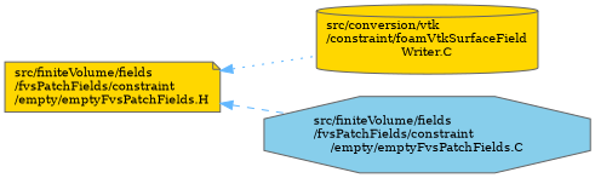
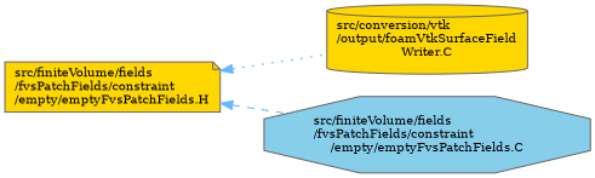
  digraph {
    rankdir=LR
    fontname="DejaVu Serif"
    node [color=grey40 fillcolor=gold fontname="DejaVu Serif" fontsize=10 style=filled]
    edge [color=steelblue1 dir=back fontname="DejaVu Serif" fontsize=10 labelfontname=Helvetica labelfontsize=10]
    n1 [color=gray40 fontcolor=black height=0.2 label="src/finiteVolume/fields\l/fvsPatchFields/constraint\l/empty/emptyFvsPatchFields.H" shape=note width=0.4]
-   n2 [height=0.2 label="src/conversion/vtk\l/constraint/foamVtkSurfaceField\lWriter.C" shape=cylinder width=0.4]
+   n2 [height=0.2 label="src/conversion/vtk\l/output/foamVtkSurfaceField\lWriter.C" shape=cylinder width=0.4]
    n3 [fillcolor=skyblue height=0.2 label="src/finiteVolume/fields\l/fvsPatchFields/constraint\l/empty/emptyFvsPatchFields.C" shape=octagon width=0.4]
    n1 -> n2 [style=dotted]
    n1 -> n3 [style=dashed]
  }
